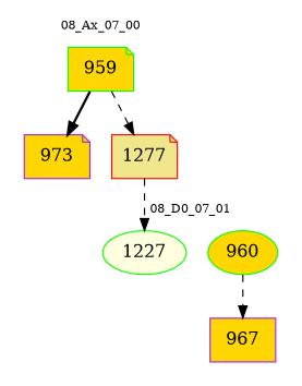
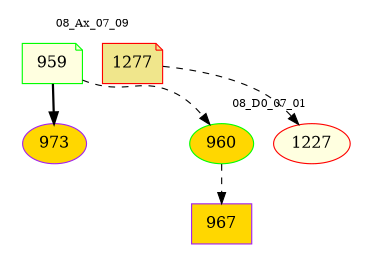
  digraph {
    node [color=green fillcolor=gold shape=ellipse style=filled]
    edge [color=black style=dashed]
-   n1 [label=959 shape=note]
-   n2 [color=purple label=973 shape=note]
+   n1 [fillcolor=lightyellow label=959 shape=note]
+   n2 [color=purple label=973]
    n3 [color=red fillcolor=khaki label=1277 shape=note]
    n4 [label=960]
    n5 [color=purple label=967 shape=box]
-   n6 [fillcolor=lightyellow label=1227]
+   n6 [color=red fillcolor=lightyellow label=1227]
    subgraph cluster_1 {
      color=white
      fontsize=10
-     label="08_Ax_07_00"
+     label="08_Ax_07_09"
      n1
      n2
      n3
    }
    subgraph cluster_2 {
      color=white
      fontsize=10
      label="08_D0_07_01"
      n4
      n5
      n6
    }
    n1 -> n2 [style=bold]
-   n1 -> n3
+   n1 -> n4
    n3 -> n6
    n4 -> n5
  }
